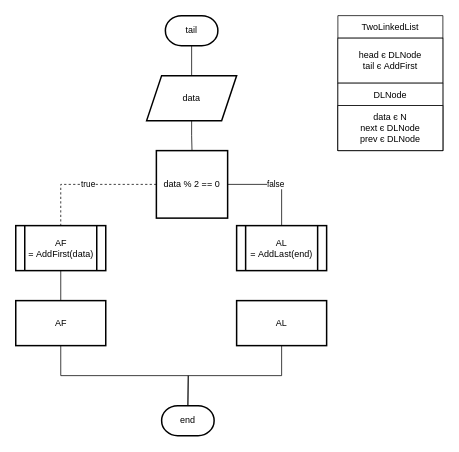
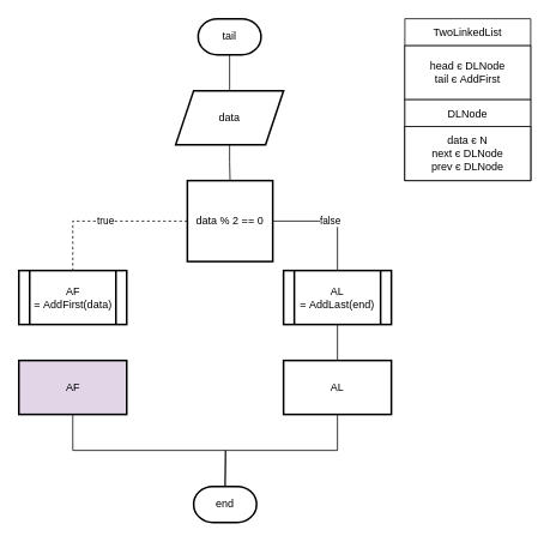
  <mxCell id="0" />
  <mxCell id="1" parent="0" />
  <mxCell id="2" value="" style="edgeStyle=orthogonalEdgeStyle;rounded=0;orthogonalLoop=1;jettySize=auto;html=1;endArrow=none;endFill=0;" edge="1" parent="1" source="3" target="5"><mxGeometry relative="1" as="geometry" /></mxCell>
  <mxCell id="3" value="tail" style="strokeWidth=2;html=1;shape=mxgraph.flowchart.terminator;whiteSpace=wrap;" vertex="1" parent="1"><mxGeometry x="220" y="20" width="70" height="40" as="geometry" /></mxCell>
  <mxCell id="4" value="" style="edgeStyle=orthogonalEdgeStyle;rounded=0;orthogonalLoop=1;jettySize=auto;html=1;endArrow=none;endFill=0;" edge="1" parent="1" source="5" target="7"><mxGeometry relative="1" as="geometry" /></mxCell>
  <mxCell id="5" value="data" style="shape=parallelogram;perimeter=parallelogramPerimeter;whiteSpace=wrap;html=1;fixedSize=1;strokeWidth=2;" vertex="1" parent="1"><mxGeometry x="195" y="100" width="120" height="60" as="geometry" /></mxCell>
  <mxCell id="6" value="true" style="edgeStyle=orthogonalEdgeStyle;rounded=0;orthogonalLoop=1;jettySize=auto;html=1;endArrow=none;endFill=0;dashed=1;" edge="1" parent="1" source="7" target="9"><mxGeometry relative="1" as="geometry" /></mxCell>
  <mxCell id="7" value="data % 2 == 0" style="whiteSpace=wrap;html=1;strokeWidth=2;rounded=0;" vertex="1" parent="1"><mxGeometry x="208" y="200" width="95" height="90" as="geometry" /></mxCell>
- <mxCell id="8" value="" style="edgeStyle=orthogonalEdgeStyle;rounded=0;orthogonalLoop=1;jettySize=auto;html=1;endArrow=none;endFill=0;" edge="1" parent="1" source="9" target="11"><mxGeometry relative="1" as="geometry" /></mxCell>
  <mxCell id="9" value="AF =&amp;nbsp;AddFirst(data)" style="shape=process;whiteSpace=wrap;html=1;backgroundOutline=1;strokeWidth=2;" vertex="1" parent="1"><mxGeometry x="20.5" y="300" width="120" height="60" as="geometry" /></mxCell>
  <mxCell id="10" style="edgeStyle=orthogonalEdgeStyle;rounded=0;orthogonalLoop=1;jettySize=auto;html=1;exitX=0.5;exitY=1;exitDx=0;exitDy=0;endArrow=none;endFill=0;" edge="1" parent="1" source="11"><mxGeometry relative="1" as="geometry"><mxPoint x="250" y="540" as="targetPoint" /></mxGeometry></mxCell>
- <mxCell id="11" value="AF" style="whiteSpace=wrap;html=1;strokeWidth=2;" vertex="1" parent="1"><mxGeometry x="20.5" y="400" width="120" height="60" as="geometry" /></mxCell>
+ <mxCell id="11" value="AF" style="whiteSpace=wrap;html=1;strokeWidth=2;fillColor=#e1d5e7;" vertex="1" parent="1"><mxGeometry x="20.5" y="400" width="120" height="60" as="geometry" /></mxCell>
  <mxCell id="12" value="false" style="edgeStyle=orthogonalEdgeStyle;rounded=0;orthogonalLoop=1;jettySize=auto;html=1;endArrow=none;endFill=0;exitX=1;exitY=0.5;exitDx=0;exitDy=0;" edge="1" parent="1" target="14" source="7"><mxGeometry relative="1" as="geometry"><mxPoint x="310" y="245" as="sourcePoint" /></mxGeometry></mxCell>
+ <mxCell id="13" value="" style="edgeStyle=orthogonalEdgeStyle;rounded=0;orthogonalLoop=1;jettySize=auto;html=1;endArrow=none;endFill=0;" edge="1" parent="1" source="14" target="16"><mxGeometry relative="1" as="geometry" /></mxCell>
  <mxCell id="14" value="AL =&amp;nbsp;AddLast(end)" style="shape=process;whiteSpace=wrap;html=1;backgroundOutline=1;strokeWidth=2;" vertex="1" parent="1"><mxGeometry x="315" y="300" width="120" height="60" as="geometry" /></mxCell>
  <mxCell id="15" style="edgeStyle=orthogonalEdgeStyle;rounded=0;orthogonalLoop=1;jettySize=auto;html=1;exitX=0.5;exitY=1;exitDx=0;exitDy=0;endArrow=none;endFill=0;" edge="1" parent="1" source="16"><mxGeometry relative="1" as="geometry"><mxPoint x="250" y="540" as="targetPoint" /></mxGeometry></mxCell>
  <mxCell id="16" value="AL" style="whiteSpace=wrap;html=1;strokeWidth=2;" vertex="1" parent="1"><mxGeometry x="315" y="400" width="120" height="60" as="geometry" /></mxCell>
  <mxCell id="17" value="end" style="strokeWidth=2;html=1;shape=mxgraph.flowchart.terminator;whiteSpace=wrap;" vertex="1" parent="1"><mxGeometry x="215" y="540" width="70" height="40" as="geometry" /></mxCell>
  <mxCell id="18" value="TwoLinkedList" style="swimlane;fontStyle=0;childLayout=stackLayout;horizontal=1;startSize=30;horizontalStack=0;resizeParent=1;resizeParentMax=0;resizeLast=0;collapsible=1;marginBottom=0;" vertex="1" parent="1"><mxGeometry x="450" y="20" width="140" height="180" as="geometry" /></mxCell>
  <mxCell id="19" value="head є&amp;nbsp;DLNode&lt;br&gt;tail є AddFirst" style="rounded=0;whiteSpace=wrap;html=1;" vertex="1" parent="18"><mxGeometry y="30" width="140" height="60" as="geometry" /></mxCell>
  <mxCell id="20" value="DLNode" style="swimlane;fontStyle=0;childLayout=stackLayout;horizontal=1;startSize=30;horizontalStack=0;resizeParent=1;resizeParentMax=0;resizeLast=0;collapsible=1;marginBottom=0;" vertex="1" parent="18"><mxGeometry y="90" width="140" height="90" as="geometry" /></mxCell>
  <mxCell id="21" value="data є N&lt;br&gt;next є DLNode&lt;br&gt;prev є DLNode" style="rounded=0;whiteSpace=wrap;html=1;" vertex="1" parent="20"><mxGeometry y="30" width="140" height="60" as="geometry" /></mxCell>
